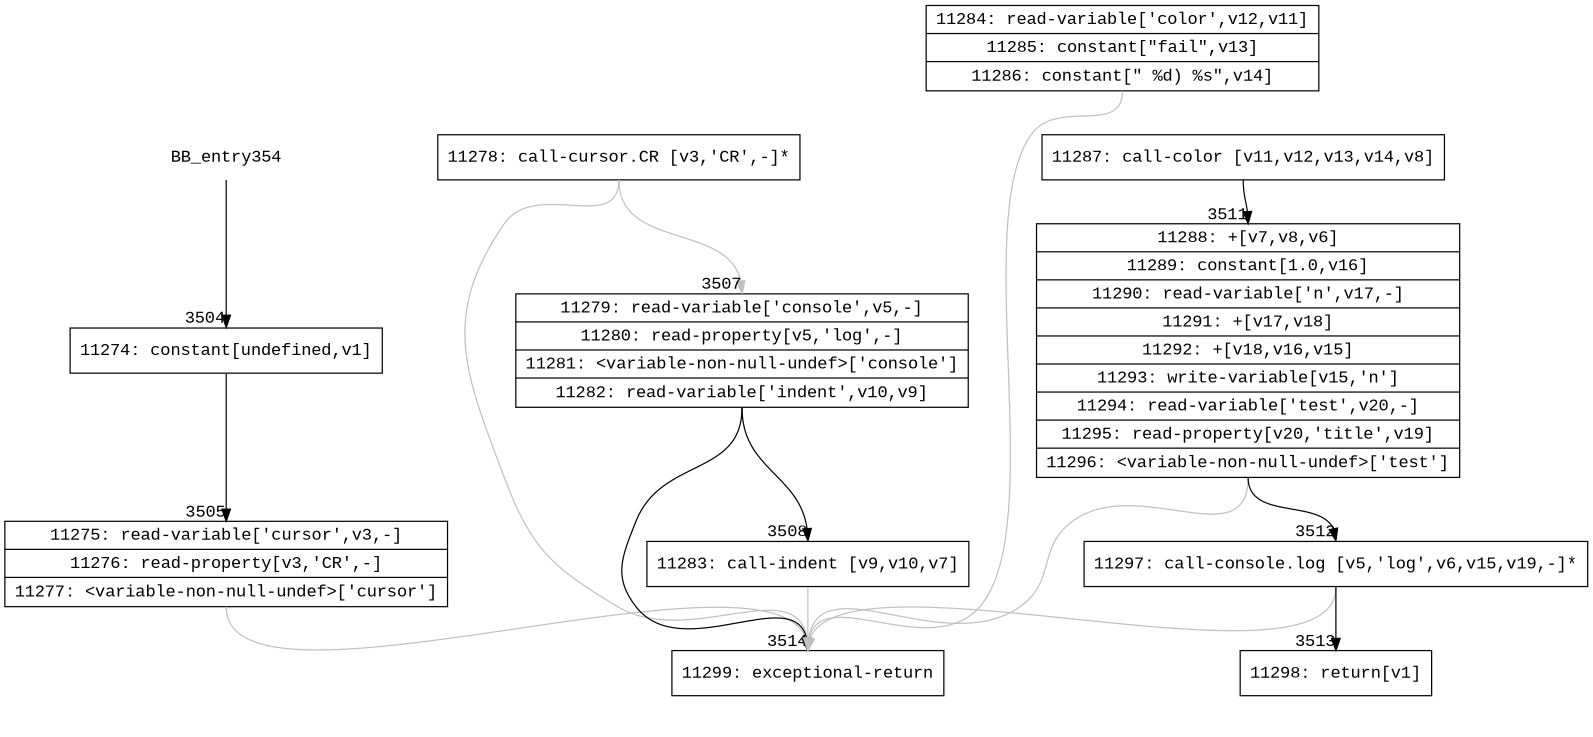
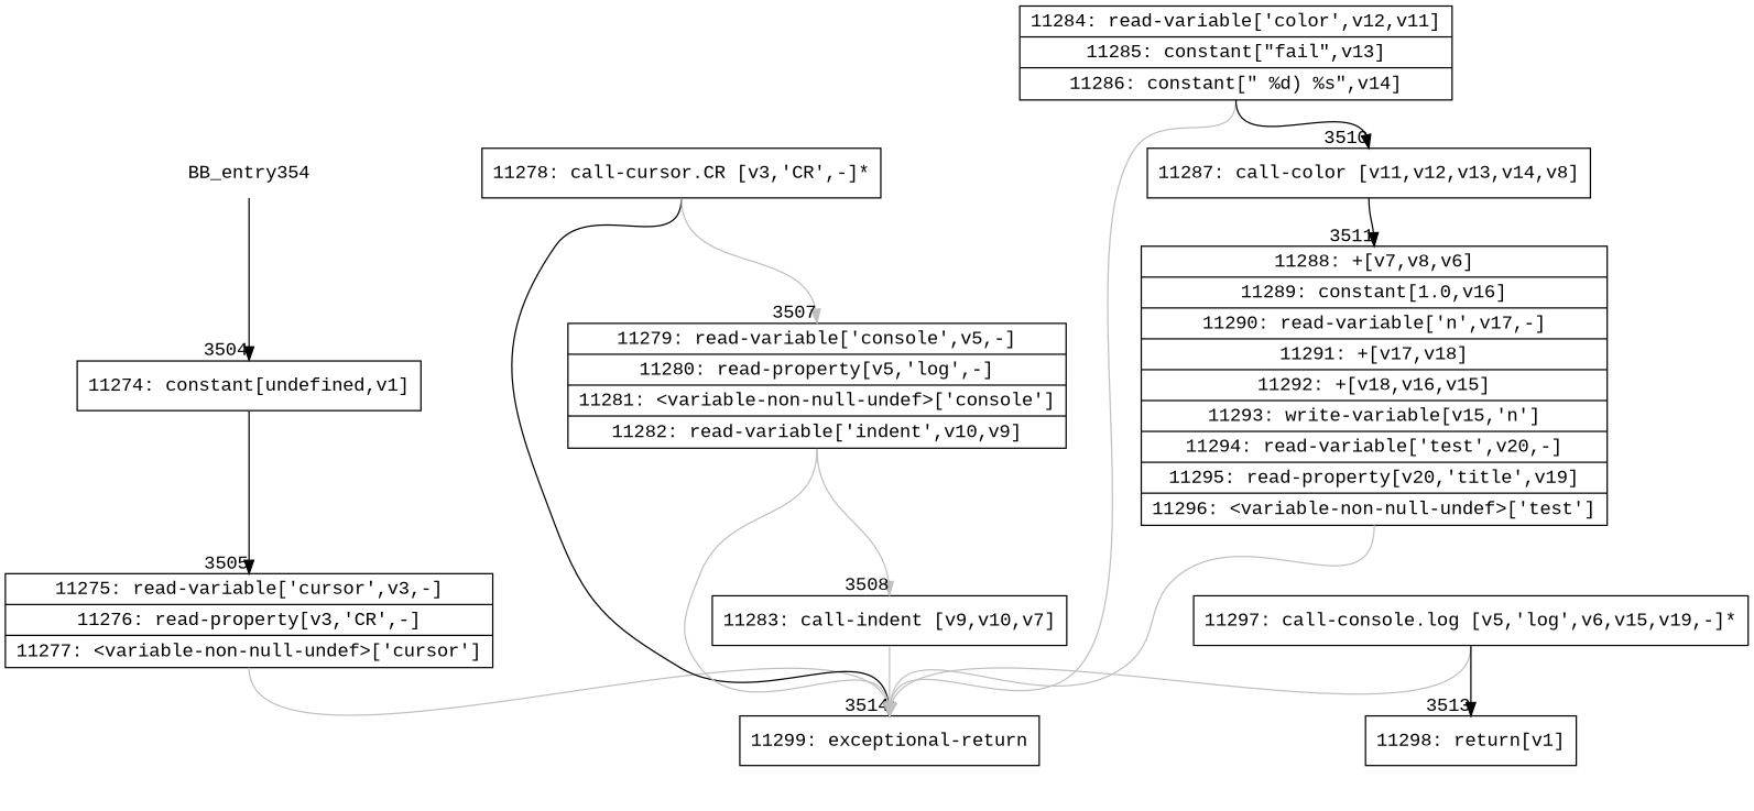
  digraph {
    fontname="Liberation Mono"
    rankdir=TD
    node [fontname="Liberation Mono" shape=record]
    edge [fontname="Liberation Mono" headport=n tailport=s color=gray]
    n1 [label=BB_entry354 shape=none]
    n2 [label="{11274: constant[undefined,v1]}"]
    n3 [label="{11275: read-variable['cursor',v3,-]|11276: read-property[v3,'CR',-]|11277: \<variable-non-null-undef\>['cursor']}"]
    n4 [label="{11299: exceptional-return}"]
    n5 [label="{11278: call-cursor.CR [v3,'CR',-]*}"]
    n6 [label="{11279: read-variable['console',v5,-]|11280: read-property[v5,'log',-]|11281: \<variable-non-null-undef\>['console']|11282: read-variable['indent',v10,v9]}"]
    n7 [label="{11283: call-indent [v9,v10,v7]}"]
    n8 [label="{11284: read-variable['color',v12,v11]|11285: constant[\"fail\",v13]|11286: constant[\"  %d) %s\",v14]}"]
    n9 [label="{11287: call-color [v11,v12,v13,v14,v8]}"]
    n10 [label="{11288: +[v7,v8,v6]|11289: constant[1.0,v16]|11290: read-variable['n',v17,-]|11291: +[v17,v18]|11292: +[v18,v16,v15]|11293: write-variable[v15,'n']|11294: read-variable['test',v20,-]|11295: read-property[v20,'title',v19]|11296: \<variable-non-null-undef\>['test']}"]
    n11 [label="{11297: call-console.log [v5,'log',v6,v15,v19,-]*}"]
    n12 [label="{11298: return[v1]}"]
    n1 -> n2 [headlabel="    3504" color=""]
    n2 -> n3 [headlabel="      3505" color=""]
    n3 -> n4 [headlabel="      3514"]
-   n5 -> n4
+   n5 -> n4 [color=black]
    n5 -> n6 [headlabel="      3507"]
-   n6 -> n4 [color=black]
-   n6 -> n7 [headlabel="      3508" color=""]
+   n6 -> n4
+   n6 -> n7 [headlabel="      3508"]
    n7 -> n4
    n8 -> n4
+   n8 -> n9 [headlabel="      3510" color=""]
    n9 -> n10 [headlabel="      3511" color=""]
    n10 -> n4
-   n10 -> n11 [headlabel="      3512" color=""]
    n11 -> n4
    n11 -> n12 [headlabel="      3513" color=""]
  }
